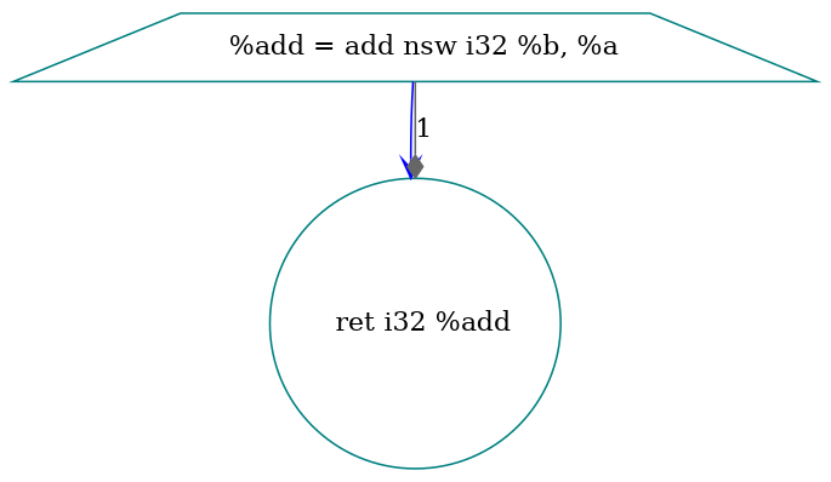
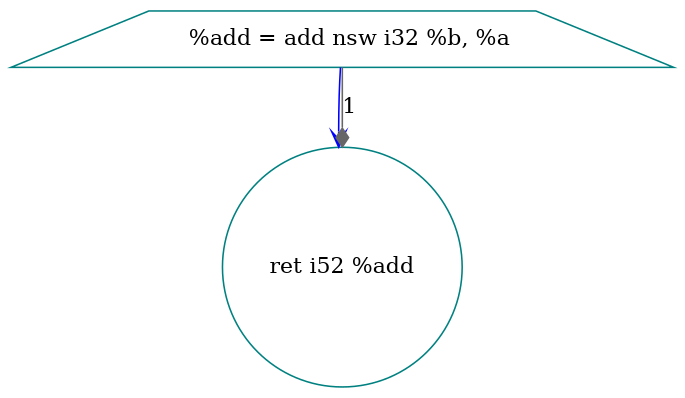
  digraph {
    node [color=teal]
    n1 [label="  %add = add nsw i32 %b, %a" shape=trapezium]
-   n2 [label="  ret i32 %add" shape=circle]
+   n2 [label="ret i52 %add" shape=circle]
    n1 -> n2 [color=blue arrowhead=vee]
    n1 -> n2 [color=gray40 label=1 arrowhead=diamond]
  }
